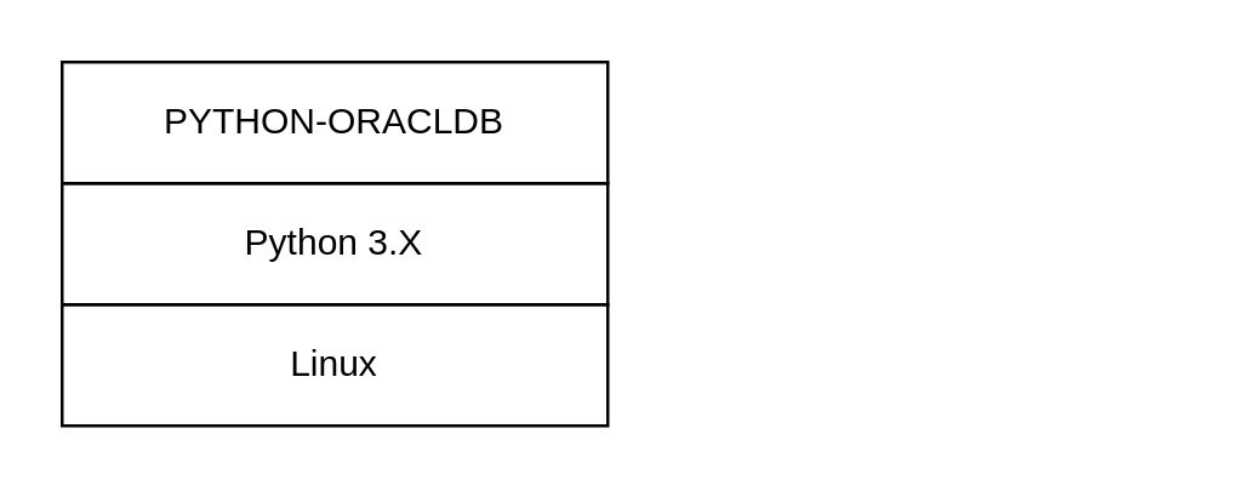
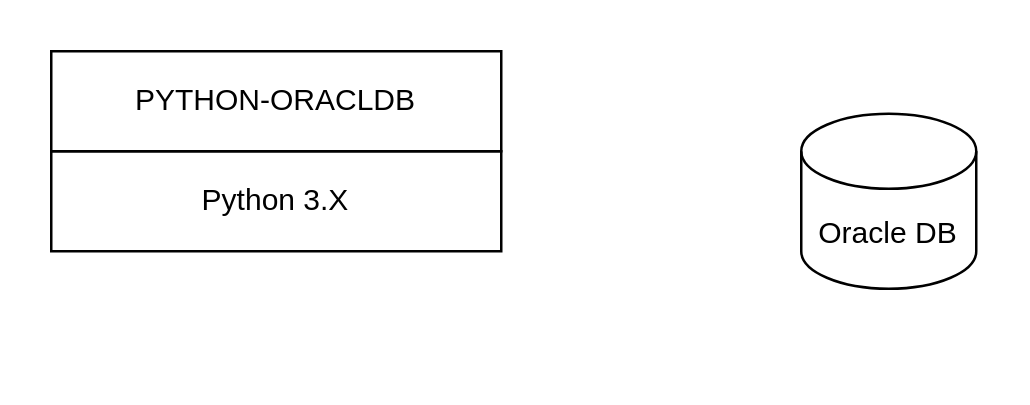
  <mxCell id="0" />
  <mxCell id="1" parent="0" />
- <mxCell id="2" value="Linux" style="rounded=0;whiteSpace=wrap;html=1;" vertex="1" parent="1"><mxGeometry x="20" y="100" width="180" height="40" as="geometry" /></mxCell>
  <mxCell id="3" value="Python 3.X" style="rounded=0;whiteSpace=wrap;html=1;" vertex="1" parent="1"><mxGeometry x="20" y="60" width="180" height="40" as="geometry" /></mxCell>
  <mxCell id="4" value="PYTHON-ORACLDB" style="rounded=0;whiteSpace=wrap;html=1;" vertex="1" parent="1"><mxGeometry x="20" y="20" width="180" height="40" as="geometry" /></mxCell>
+ <mxCell id="5" value="Oracle DB" style="shape=cylinder3;whiteSpace=wrap;html=1;boundedLbl=1;backgroundOutline=1;size=15;" vertex="1" parent="1"><mxGeometry x="320" y="45" width="70" height="70" as="geometry" /></mxCell>
